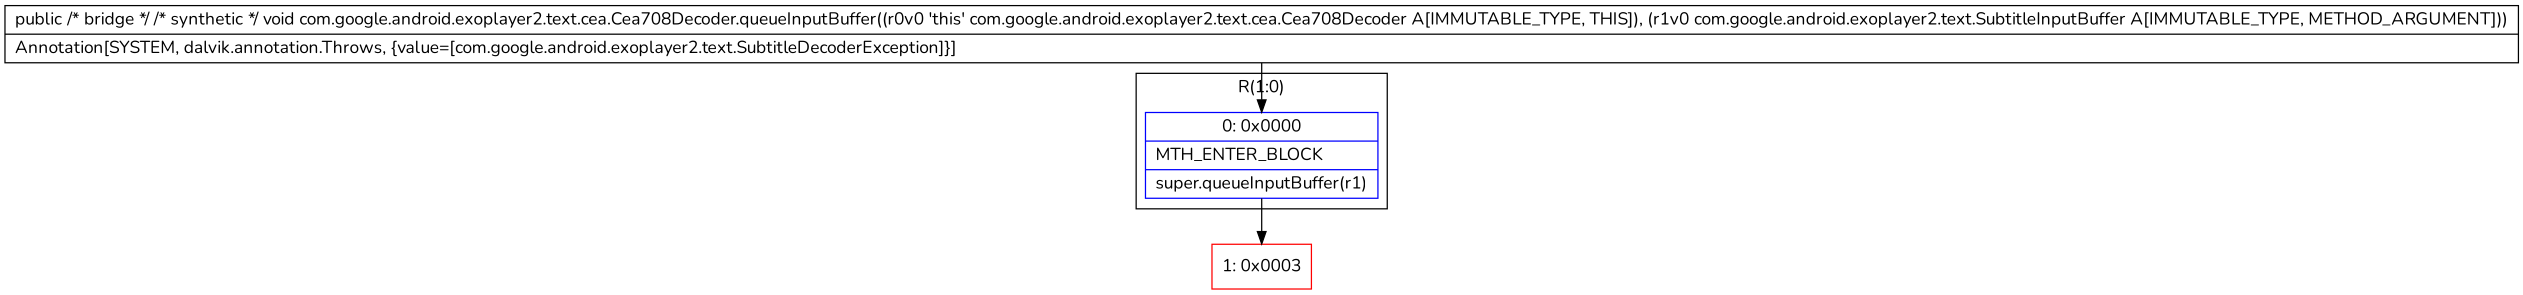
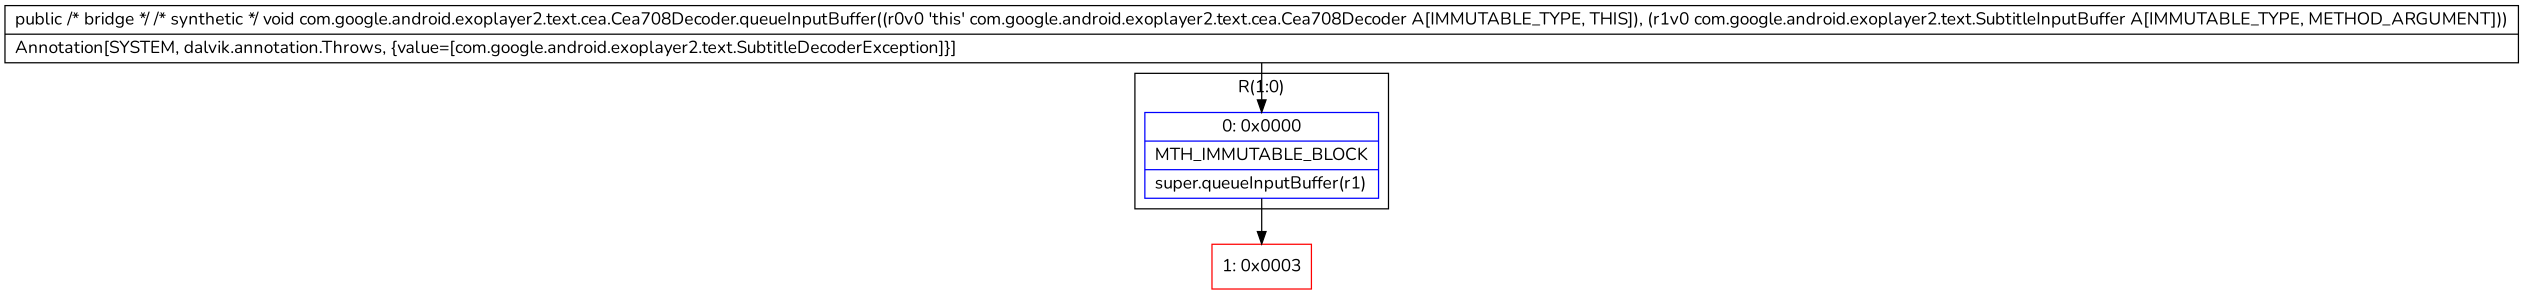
  digraph {
    fontname=Nunito
    node [shape=record fontname=Nunito]
    edge [fontname=Nunito]
-   n1 [color=blue label="{0\:\ 0x0000|MTH_ENTER_BLOCK\l|super.queueInputBuffer(r1)\l}"]
+   n1 [color=blue label="{0\:\ 0x0000|MTH_IMMUTABLE_BLOCK\l|super.queueInputBuffer(r1)\l}"]
    n2 [color=red label="{1\:\ 0x0003}"]
    n3 [label="{public \/* bridge *\/ \/* synthetic *\/ void com.google.android.exoplayer2.text.cea.Cea708Decoder.queueInputBuffer((r0v0 'this' com.google.android.exoplayer2.text.cea.Cea708Decoder A[IMMUTABLE_TYPE, THIS]), (r1v0 com.google.android.exoplayer2.text.SubtitleInputBuffer A[IMMUTABLE_TYPE, METHOD_ARGUMENT]))  | Annotation[SYSTEM, dalvik.annotation.Throws, \{value=[com.google.android.exoplayer2.text.SubtitleDecoderException]\}]\l}"]
    subgraph cluster_1 {
      label="R(1:0)"
      n1
    }
    n1 -> n2
    n3 -> n1
  }
